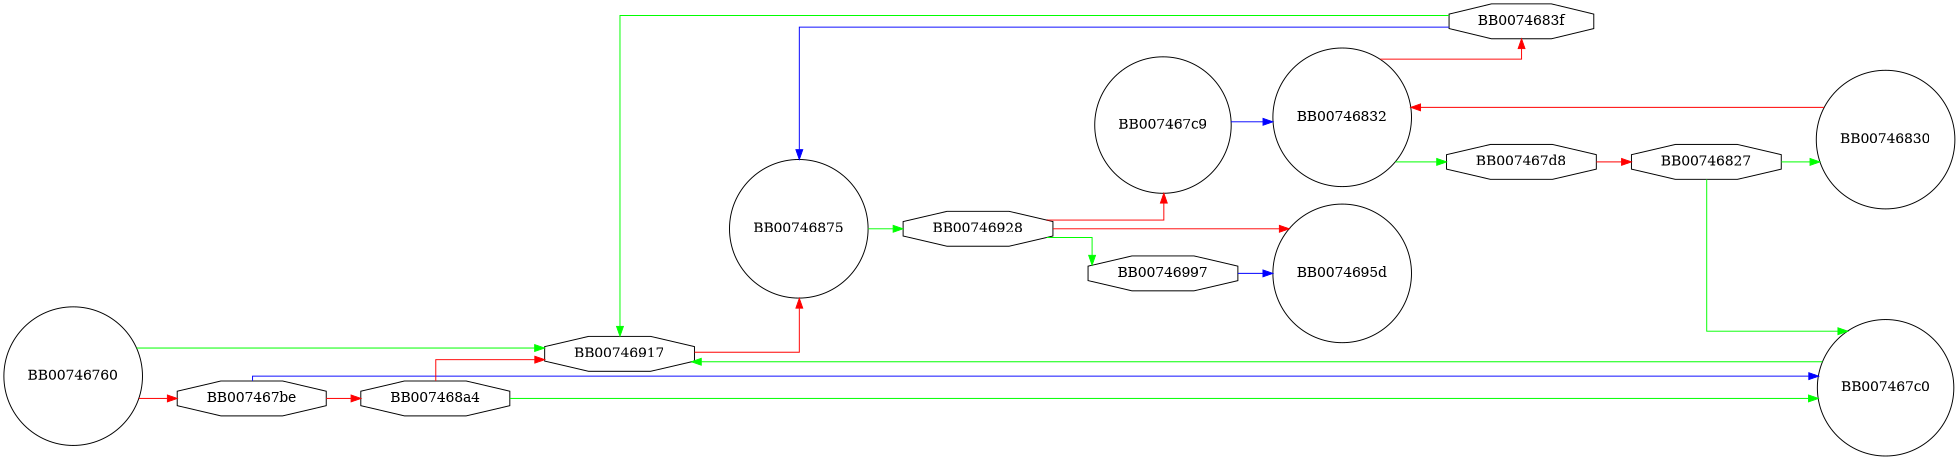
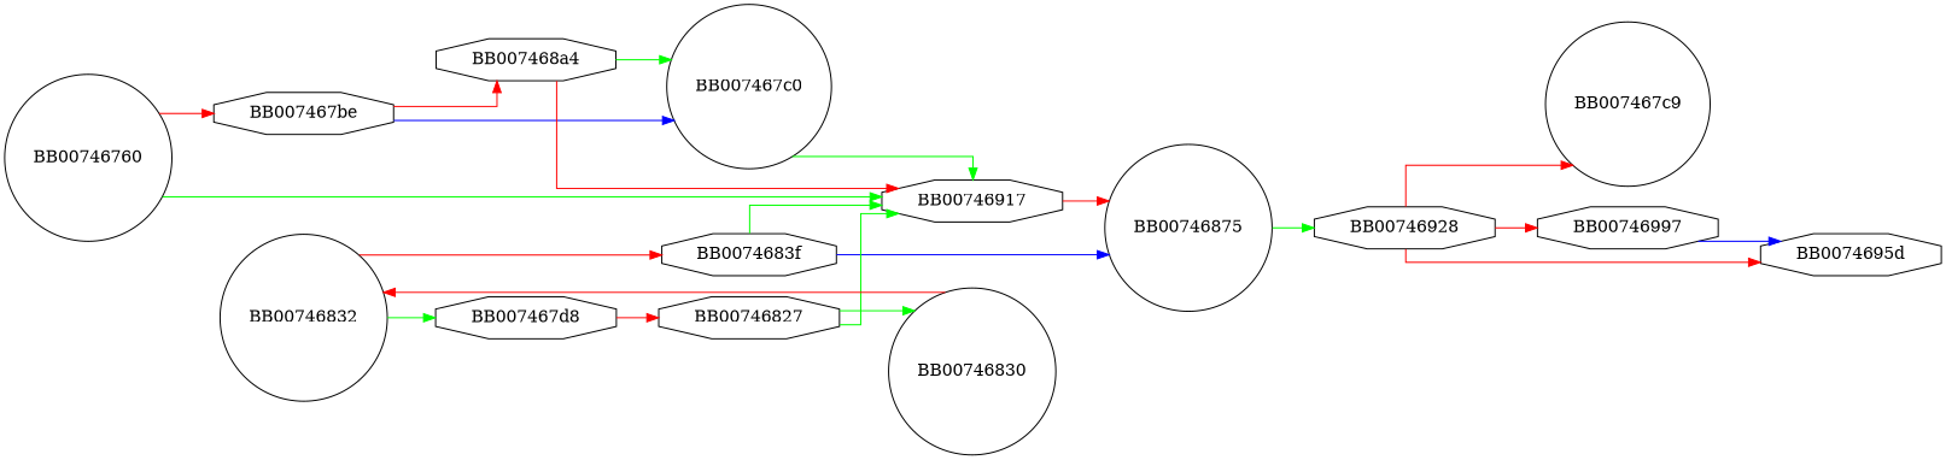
  digraph {
    rankdir=LR
    splines=ortho
    node [shape=octagon]
    edge [color=green]
    BB00746760 [shape=circle]
    BB00746917
    BB007467be
    BB00746875 [shape=circle]
    BB007467c0 [shape=circle]
    BB007468a4
    BB00746928
    BB007467c9 [shape=circle]
    BB00746832 [shape=circle]
    BB007467d8
    BB0074683f
    BB00746827
    BB00746830 [shape=circle]
    BB00746997
-   BB0074695d [shape=circle]
+   BB0074695d
    BB00746760 -> BB00746917
    BB00746760 -> BB007467be [color=red]
    BB00746917 -> BB00746875 [color=red]
    BB007467be -> BB007467c0 [color=blue]
    BB007467be -> BB007468a4 [color=red]
    BB00746875 -> BB00746928
    BB007467c0 -> BB00746917
    BB007468a4 -> BB00746917 [color=red]
    BB007468a4 -> BB007467c0
    BB00746928 -> BB007467c9 [color=red]
-   BB00746928 -> BB00746997
+   BB00746928 -> BB00746997 [color=red]
    BB00746928 -> BB0074695d [color=red]
-   BB007467c9 -> BB00746832 [color=blue]
    BB00746832 -> BB007467d8
    BB00746832 -> BB0074683f [color=red]
    BB007467d8 -> BB00746827 [color=red]
    BB0074683f -> BB00746917
    BB0074683f -> BB00746875 [color=blue]
-   BB00746827 -> BB007467c0
+   BB00746827 -> BB00746917
    BB00746827 -> BB00746830
    BB00746830 -> BB00746832 [color=red]
    BB00746997 -> BB0074695d [color=blue]
  }
